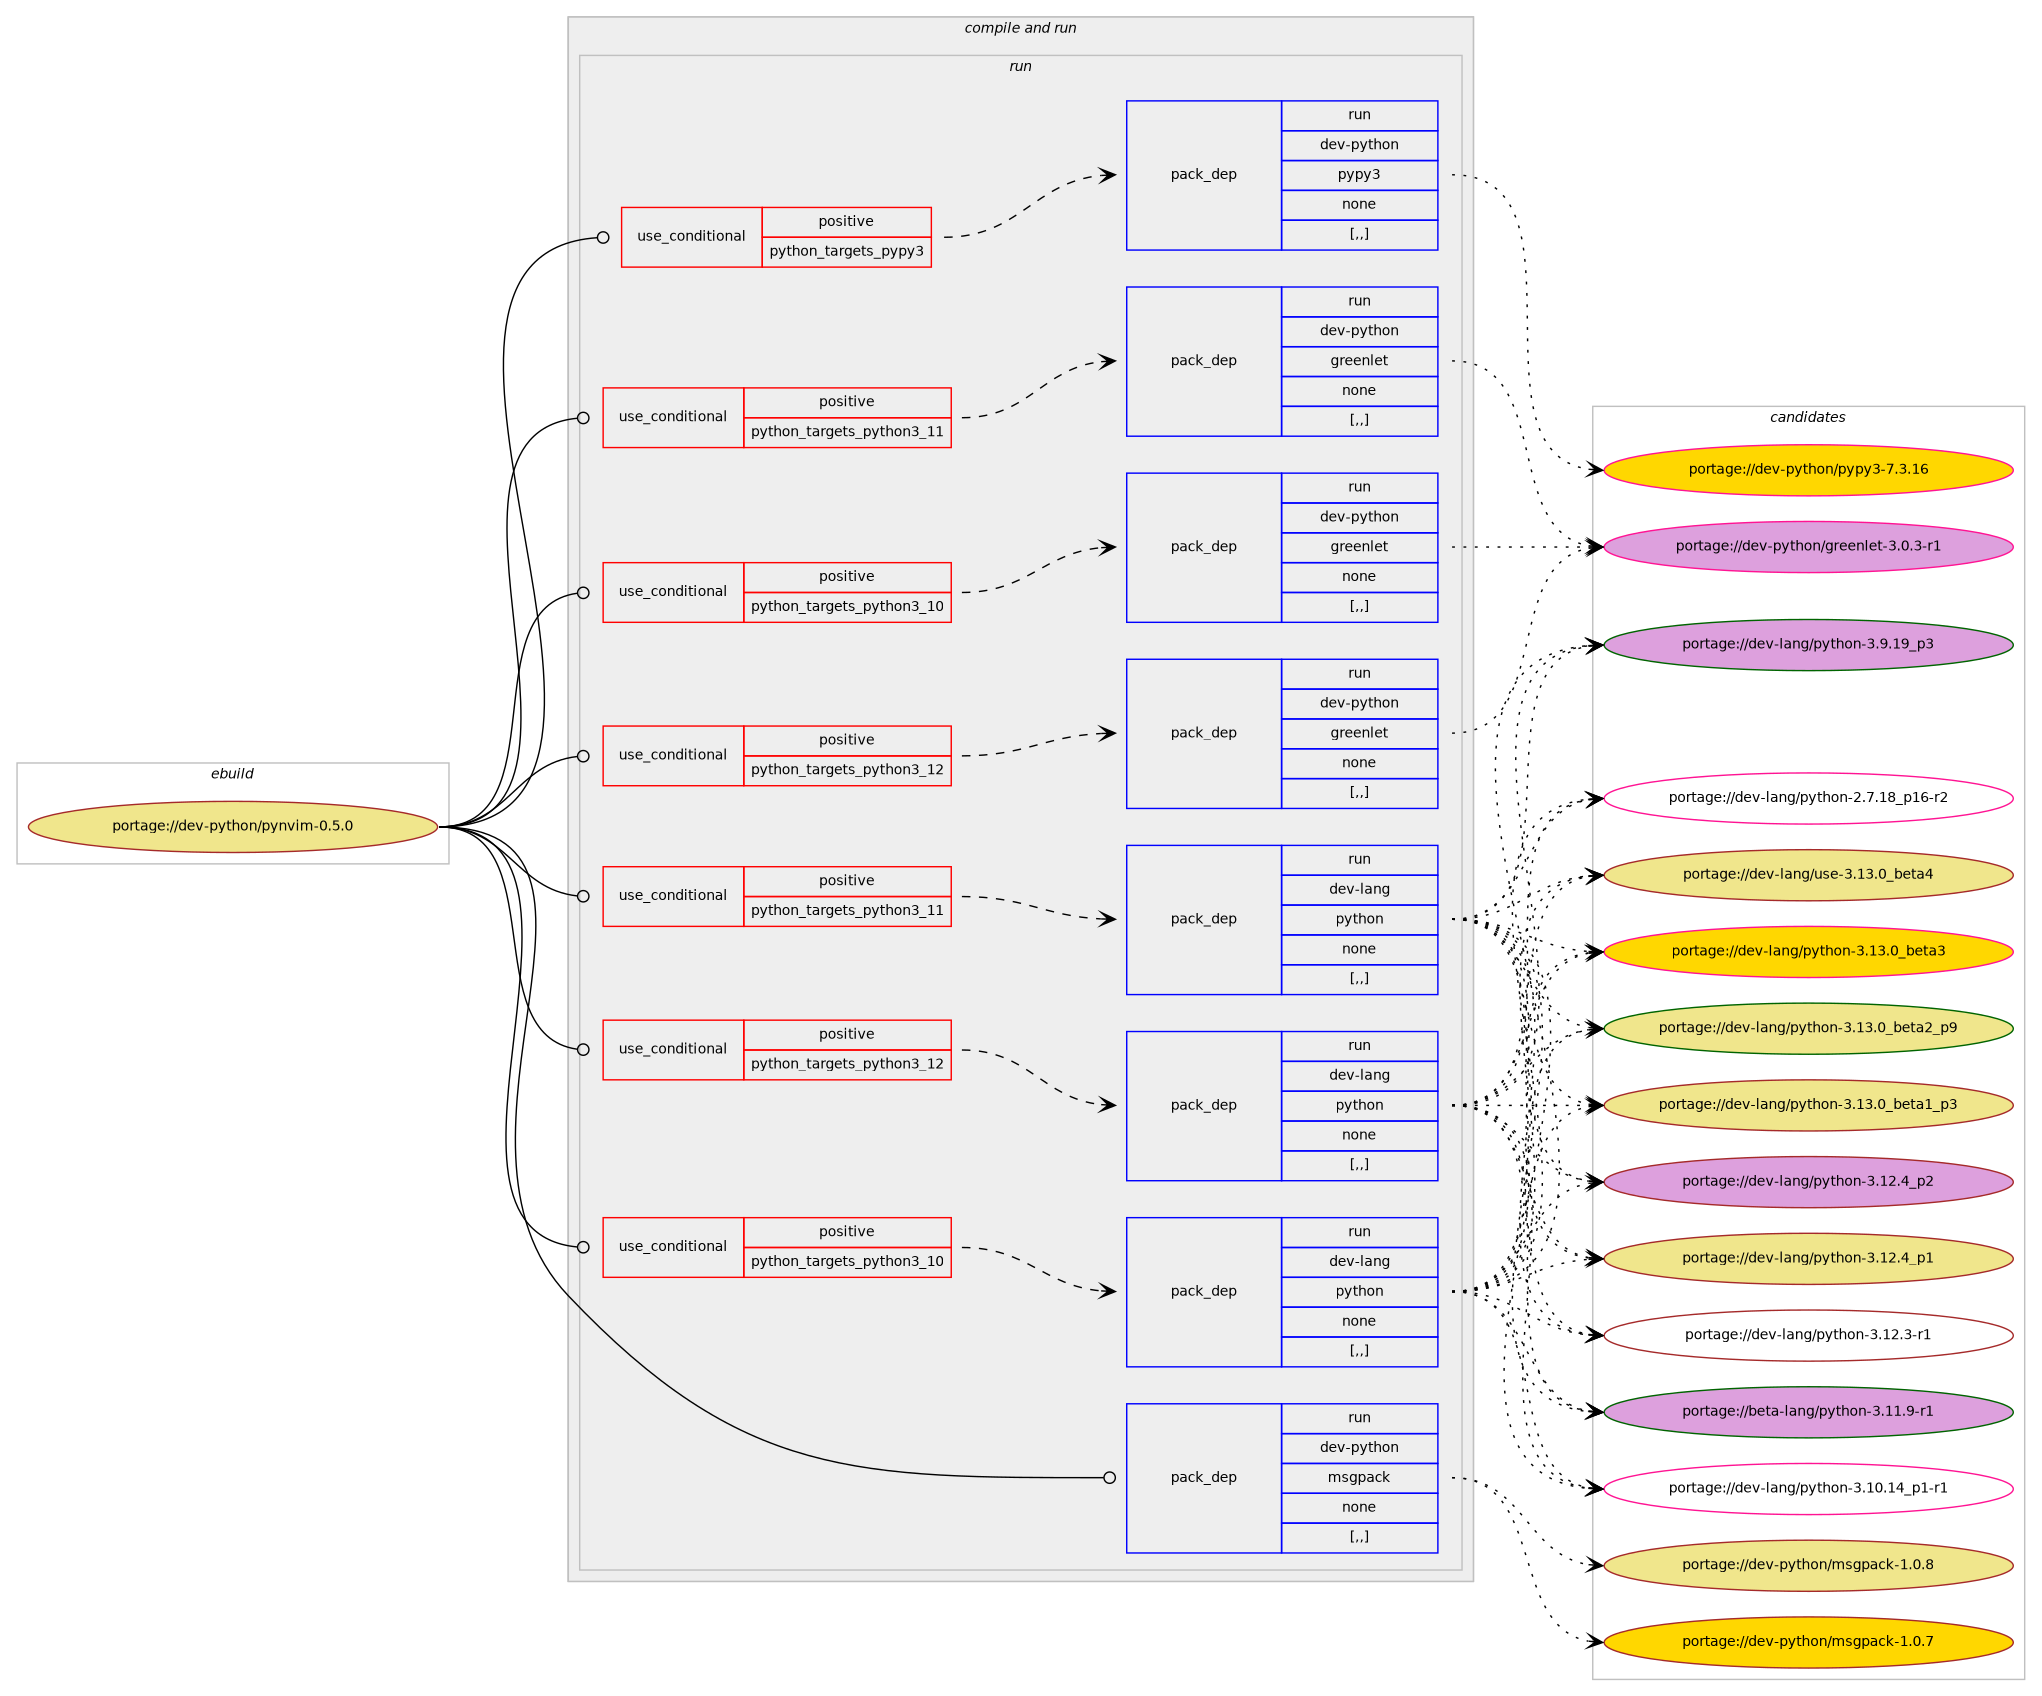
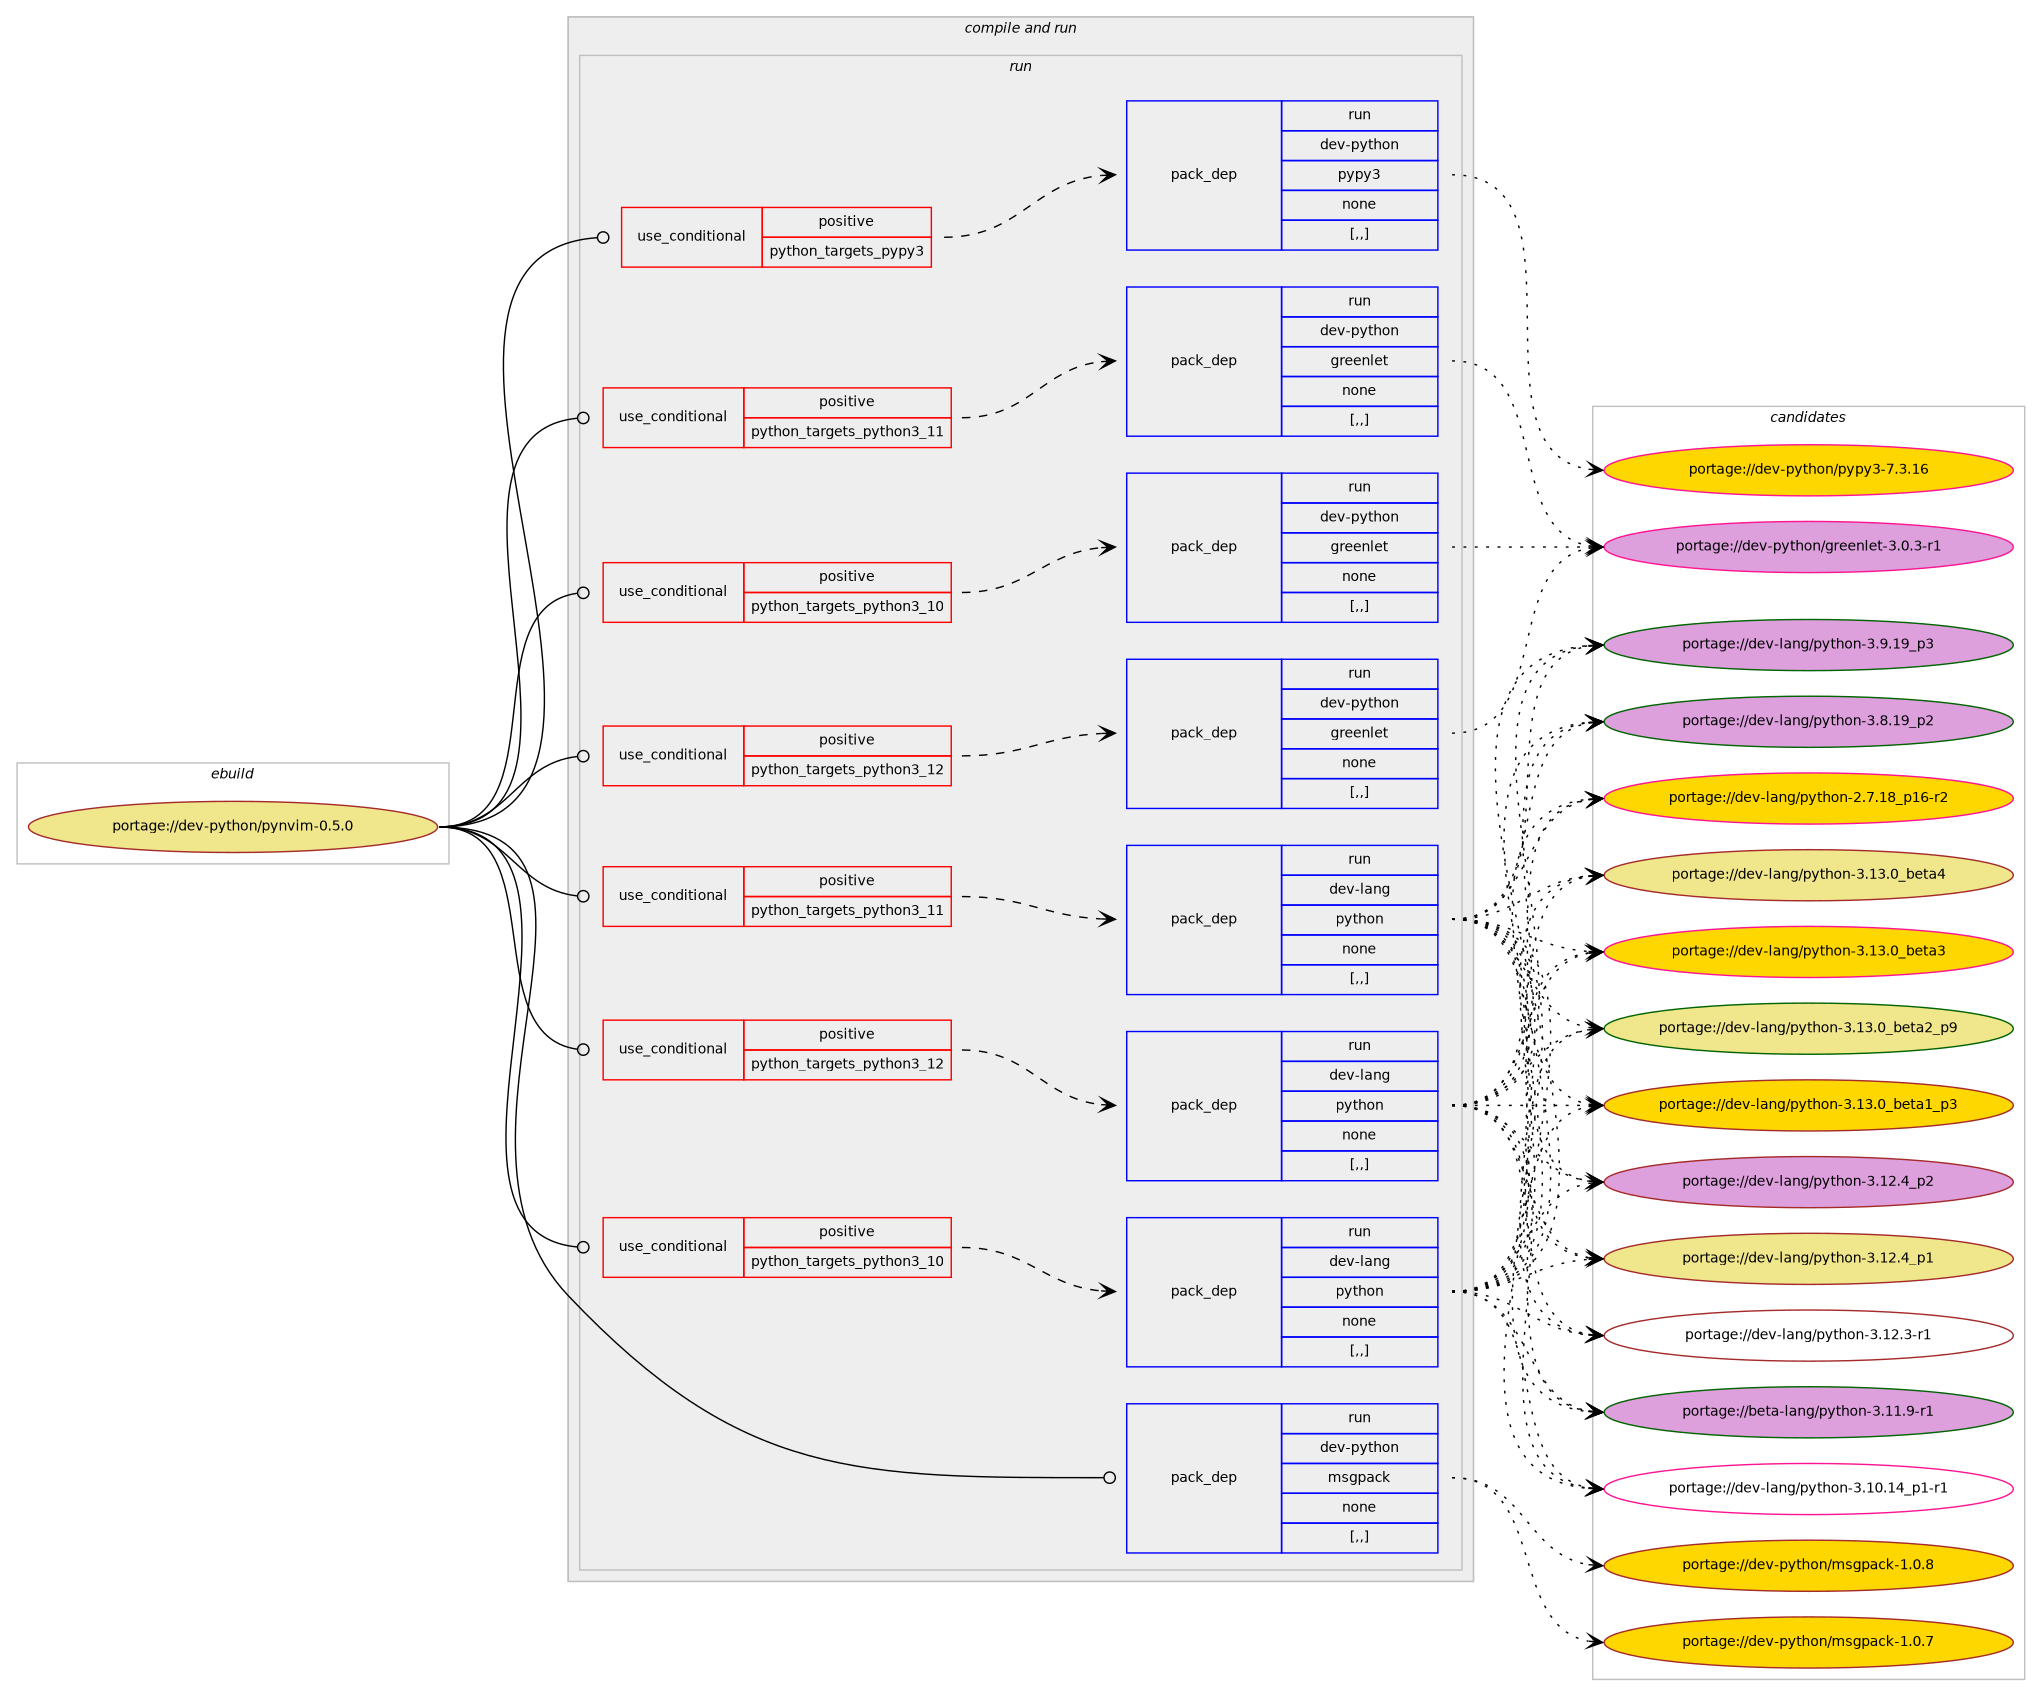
  digraph {
    compound=true
    concentrate=true
    fontname=Helvetica
    fontsize=10
    newrank=true
    rankdir=LR
    ranksep=1.5
    node [color=brown fontname=Helvetica fontsize=10 style=filled]
    edge [arrowhead=vee headport=w style=dotted tailport=e weight=100]
    n1 [fillcolor=khaki label="portage://dev-python/pynvim-0.5.0" width=4]
    n2 [color=blue label=<<TABLE BORDER="0" CELLBORDER="1" CELLSPACING="0" CELLPADDING="4" WIDTH="220"><TR><TD ROWSPAN="6" CELLPADDING="30">pack_dep</TD></TR><TR><TD WIDTH="110">run</TD></TR><TR><TD>dev-python</TD></TR><TR><TD>pypy3</TD></TR><TR><TD>none</TD></TR><TR><TD>[,,]</TD></TR></TABLE>> shape=none style=""]
    n3 [color=red label=<<TABLE BORDER="0" CELLBORDER="1" CELLSPACING="0" CELLPADDING="4"><TR><TD ROWSPAN="3" CELLPADDING="10">use_conditional</TD></TR><TR><TD>positive</TD></TR><TR><TD>python_targets_pypy3</TD></TR></TABLE>> shape=none style=""]
    n4 [color=blue label=<<TABLE BORDER="0" CELLBORDER="1" CELLSPACING="0" CELLPADDING="4" WIDTH="220"><TR><TD ROWSPAN="6" CELLPADDING="30">pack_dep</TD></TR><TR><TD WIDTH="110">run</TD></TR><TR><TD>dev-lang</TD></TR><TR><TD>python</TD></TR><TR><TD>none</TD></TR><TR><TD>[,,]</TD></TR></TABLE>> shape=none style=""]
    n5 [color=red label=<<TABLE BORDER="0" CELLBORDER="1" CELLSPACING="0" CELLPADDING="4"><TR><TD ROWSPAN="3" CELLPADDING="10">use_conditional</TD></TR><TR><TD>positive</TD></TR><TR><TD>python_targets_python3_10</TD></TR></TABLE>> shape=none style=""]
    n6 [color=blue label=<<TABLE BORDER="0" CELLBORDER="1" CELLSPACING="0" CELLPADDING="4" WIDTH="220"><TR><TD ROWSPAN="6" CELLPADDING="30">pack_dep</TD></TR><TR><TD WIDTH="110">run</TD></TR><TR><TD>dev-python</TD></TR><TR><TD>greenlet</TD></TR><TR><TD>none</TD></TR><TR><TD>[,,]</TD></TR></TABLE>> shape=none style=""]
    n7 [color=red label=<<TABLE BORDER="0" CELLBORDER="1" CELLSPACING="0" CELLPADDING="4"><TR><TD ROWSPAN="3" CELLPADDING="10">use_conditional</TD></TR><TR><TD>positive</TD></TR><TR><TD>python_targets_python3_10</TD></TR></TABLE>> shape=none style=""]
    n8 [color=blue label=<<TABLE BORDER="0" CELLBORDER="1" CELLSPACING="0" CELLPADDING="4" WIDTH="220"><TR><TD ROWSPAN="6" CELLPADDING="30">pack_dep</TD></TR><TR><TD WIDTH="110">run</TD></TR><TR><TD>dev-lang</TD></TR><TR><TD>python</TD></TR><TR><TD>none</TD></TR><TR><TD>[,,]</TD></TR></TABLE>> shape=none style=""]
    n9 [color=red label=<<TABLE BORDER="0" CELLBORDER="1" CELLSPACING="0" CELLPADDING="4"><TR><TD ROWSPAN="3" CELLPADDING="10">use_conditional</TD></TR><TR><TD>positive</TD></TR><TR><TD>python_targets_python3_11</TD></TR></TABLE>> shape=none style=""]
    n10 [color=blue label=<<TABLE BORDER="0" CELLBORDER="1" CELLSPACING="0" CELLPADDING="4" WIDTH="220"><TR><TD ROWSPAN="6" CELLPADDING="30">pack_dep</TD></TR><TR><TD WIDTH="110">run</TD></TR><TR><TD>dev-python</TD></TR><TR><TD>greenlet</TD></TR><TR><TD>none</TD></TR><TR><TD>[,,]</TD></TR></TABLE>> shape=none style=""]
    n11 [color=red label=<<TABLE BORDER="0" CELLBORDER="1" CELLSPACING="0" CELLPADDING="4"><TR><TD ROWSPAN="3" CELLPADDING="10">use_conditional</TD></TR><TR><TD>positive</TD></TR><TR><TD>python_targets_python3_11</TD></TR></TABLE>> shape=none style=""]
    n12 [color=blue label=<<TABLE BORDER="0" CELLBORDER="1" CELLSPACING="0" CELLPADDING="4" WIDTH="220"><TR><TD ROWSPAN="6" CELLPADDING="30">pack_dep</TD></TR><TR><TD WIDTH="110">run</TD></TR><TR><TD>dev-lang</TD></TR><TR><TD>python</TD></TR><TR><TD>none</TD></TR><TR><TD>[,,]</TD></TR></TABLE>> shape=none style=""]
    n13 [color=red label=<<TABLE BORDER="0" CELLBORDER="1" CELLSPACING="0" CELLPADDING="4"><TR><TD ROWSPAN="3" CELLPADDING="10">use_conditional</TD></TR><TR><TD>positive</TD></TR><TR><TD>python_targets_python3_12</TD></TR></TABLE>> shape=none style=""]
    n14 [color=blue label=<<TABLE BORDER="0" CELLBORDER="1" CELLSPACING="0" CELLPADDING="4" WIDTH="220"><TR><TD ROWSPAN="6" CELLPADDING="30">pack_dep</TD></TR><TR><TD WIDTH="110">run</TD></TR><TR><TD>dev-python</TD></TR><TR><TD>greenlet</TD></TR><TR><TD>none</TD></TR><TR><TD>[,,]</TD></TR></TABLE>> shape=none style=""]
    n15 [color=red label=<<TABLE BORDER="0" CELLBORDER="1" CELLSPACING="0" CELLPADDING="4"><TR><TD ROWSPAN="3" CELLPADDING="10">use_conditional</TD></TR><TR><TD>positive</TD></TR><TR><TD>python_targets_python3_12</TD></TR></TABLE>> shape=none style=""]
    n16 [color=blue label=<<TABLE BORDER="0" CELLBORDER="1" CELLSPACING="0" CELLPADDING="4" WIDTH="220"><TR><TD ROWSPAN="6" CELLPADDING="30">pack_dep</TD></TR><TR><TD WIDTH="110">run</TD></TR><TR><TD>dev-python</TD></TR><TR><TD>msgpack</TD></TR><TR><TD>none</TD></TR><TR><TD>[,,]</TD></TR></TABLE>> shape=none style=""]
    n17 [color=deeppink fillcolor=gold label="portage://dev-python/pypy3-7.3.16" width=4]
-   n18 [fillcolor=khaki label="portage://dev-lang/use-3.13.0_beta4" width=4]
+   n18 [fillcolor=khaki label="portage://dev-lang/python-3.13.0_beta4" width=4]
    n19 [color=deeppink fillcolor=gold label="portage://dev-lang/python-3.13.0_beta3" width=4]
    n20 [color=darkgreen fillcolor=khaki label="portage://dev-lang/python-3.13.0_beta2_p9" width=4]
-   n21 [fillcolor=khaki label="portage://dev-lang/python-3.13.0_beta1_p3" width=4]
+   n21 [fillcolor=gold label="portage://dev-lang/python-3.13.0_beta1_p3" width=4]
    n22 [fillcolor=plum label="portage://dev-lang/python-3.12.4_p2" width=4]
    n23 [fillcolor=khaki label="portage://dev-lang/python-3.12.4_p1" width=4]
    n24 [fillcolor=white label="portage://dev-lang/python-3.12.3-r1" width=4]
    n25 [color=darkgreen fillcolor=plum label="portage://beta-lang/python-3.11.9-r1" width=4]
    n26 [color=deeppink fillcolor=white label="portage://dev-lang/python-3.10.14_p1-r1" width=4]
    n27 [color=darkgreen fillcolor=plum label="portage://dev-lang/python-3.9.19_p3" width=4]
-   n29 [color=deeppink fillcolor=white label="portage://dev-lang/python-2.7.18_p16-r2" width=4]
+   n28 [color=darkgreen fillcolor=plum label="portage://dev-lang/python-3.8.19_p2" width=4]
+   n29 [color=deeppink fillcolor=gold label="portage://dev-lang/python-2.7.18_p16-r2" width=4]
    n30 [color=deeppink fillcolor=plum label="portage://dev-python/greenlet-3.0.3-r1" width=4]
-   n31 [fillcolor=khaki label="portage://dev-python/msgpack-1.0.8" width=4]
+   n31 [fillcolor=gold label="portage://dev-python/msgpack-1.0.8" width=4]
    n32 [fillcolor=gold label="portage://dev-python/msgpack-1.0.7" width=4]
    subgraph cluster_1 {
      color=gray
      label=<<i>ebuild</i>>
      n1
    }
    subgraph cluster_2 {
      color=gray
      label=<<i>dependencies</i>>
      subgraph cluster_3 {
        color=gray
        fillcolor="#eeeeee"
        label=<<i>compile</i>>
        style=filled
      }
      subgraph cluster_4 {
        color=gray
        fillcolor="#eeeeee"
        label=<<i>compile and run</i>>
        style=filled
      }
      subgraph cluster_5 {
        color=gray
        fillcolor="#eeeeee"
        label=<<i>run</i>>
        style=filled
        subgraph sub_6 {
          color=gray
          fillcolor="#eeeeee"
          label=<<i>run</i>>
          style=filled
          n3
          subgraph sub_7 {
            color=gray
            fillcolor="#eeeeee"
            label=<<i>run</i>>
            style=filled
            n2
          }
        }
        subgraph sub_8 {
          color=gray
          fillcolor="#eeeeee"
          label=<<i>run</i>>
          style=filled
          n5
          subgraph sub_9 {
            color=gray
            fillcolor="#eeeeee"
            label=<<i>run</i>>
            style=filled
            n4
          }
        }
        subgraph sub_10 {
          color=gray
          fillcolor="#eeeeee"
          label=<<i>run</i>>
          style=filled
          n7
          subgraph sub_11 {
            color=gray
            fillcolor="#eeeeee"
            label=<<i>run</i>>
            style=filled
            n6
          }
        }
        subgraph sub_12 {
          color=gray
          fillcolor="#eeeeee"
          label=<<i>run</i>>
          style=filled
          n9
          subgraph sub_13 {
            color=gray
            fillcolor="#eeeeee"
            label=<<i>run</i>>
            style=filled
            n8
          }
        }
        subgraph sub_14 {
          color=gray
          fillcolor="#eeeeee"
          label=<<i>run</i>>
          style=filled
          n11
          subgraph sub_15 {
            color=gray
            fillcolor="#eeeeee"
            label=<<i>run</i>>
            style=filled
            n10
          }
        }
        subgraph sub_16 {
          color=gray
          fillcolor="#eeeeee"
          label=<<i>run</i>>
          style=filled
          n13
          subgraph sub_17 {
            color=gray
            fillcolor="#eeeeee"
            label=<<i>run</i>>
            style=filled
            n12
          }
        }
        subgraph sub_18 {
          color=gray
          fillcolor="#eeeeee"
          label=<<i>run</i>>
          style=filled
          n15
          subgraph sub_19 {
            color=gray
            fillcolor="#eeeeee"
            label=<<i>run</i>>
            style=filled
            n14
          }
        }
        subgraph sub_20 {
          color=gray
          fillcolor="#eeeeee"
          label=<<i>run</i>>
          style=filled
          n16
        }
      }
    }
    subgraph cluster_21 {
      color=gray
      label=<<i>candidates</i>>
      rank=same
      subgraph sub_22 {
        color=black
        label=<<i>candidates</i>>
        nodesep=1
        rank=same
        n17
      }
      subgraph sub_23 {
        color=black
        label=<<i>candidates</i>>
        nodesep=1
        rank=same
        n18
        n19
        n20
        n21
        n22
        n23
        n24
        n25
        n26
        n27
+       n28
        n29
      }
      subgraph sub_24 {
        color=black
        label=<<i>candidates</i>>
        nodesep=1
        rank=same
        n30
      }
      subgraph sub_25 {
        color=black
        label=<<i>candidates</i>>
        nodesep=1
        rank=same
        n18
        n19
        n20
        n21
        n22
        n23
        n24
        n25
        n26
        n27
+       n28
        n29
      }
      subgraph sub_26 {
        color=black
        label=<<i>candidates</i>>
        nodesep=1
        rank=same
        n30
      }
      subgraph sub_27 {
        color=black
        label=<<i>candidates</i>>
        nodesep=1
        rank=same
        n18
        n19
        n20
        n21
        n22
        n23
        n24
        n25
        n26
        n27
+       n28
        n29
      }
      subgraph sub_28 {
        color=black
        label=<<i>candidates</i>>
        nodesep=1
        rank=same
        n30
      }
      subgraph sub_29 {
        color=black
        label=<<i>candidates</i>>
        nodesep=1
        rank=same
        n31
        n32
      }
    }
    n1 -> n3 [arrowhead=odot style=solid weight=20]
    n1 -> n5 [arrowhead=odot style=solid weight=20]
    n1 -> n7 [arrowhead=odot style=solid weight=20]
    n1 -> n9 [arrowhead=odot style=solid weight=20]
    n1 -> n11 [arrowhead=odot style=solid weight=20]
    n1 -> n13 [arrowhead=odot style=solid weight=20]
    n1 -> n15 [arrowhead=odot style=solid weight=20]
    n1 -> n16 [arrowhead=odot style=solid weight=20]
    n2 -> n17
    n3 -> n2 [style=dashed weight=20]
    n4 -> n18
    n4 -> n19
    n4 -> n20
    n4 -> n21
    n4 -> n22
    n4 -> n23
    n4 -> n24
    n4 -> n25
    n4 -> n26
    n4 -> n27
+   n4 -> n28
    n4 -> n29
    n5 -> n4 [style=dashed weight=20]
    n6 -> n30
    n7 -> n6 [style=dashed weight=20]
    n8 -> n18
    n8 -> n19
    n8 -> n20
    n8 -> n21
    n8 -> n22
    n8 -> n23
    n8 -> n24
    n8 -> n25
    n8 -> n26
    n8 -> n27
+   n8 -> n28
    n8 -> n29
    n9 -> n8 [style=dashed weight=20]
    n10 -> n30
    n11 -> n10 [style=dashed weight=20]
    n12 -> n18
    n12 -> n19
    n12 -> n20
    n12 -> n21
    n12 -> n22
    n12 -> n23
    n12 -> n24
    n12 -> n25
    n12 -> n26
    n12 -> n27
+   n12 -> n28
    n12 -> n29
    n13 -> n12 [style=dashed weight=20]
    n14 -> n30
    n15 -> n14 [style=dashed weight=20]
    n16 -> n31
    n16 -> n32
  }
